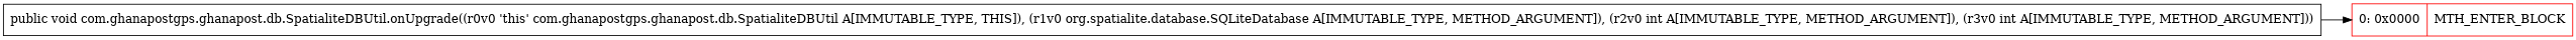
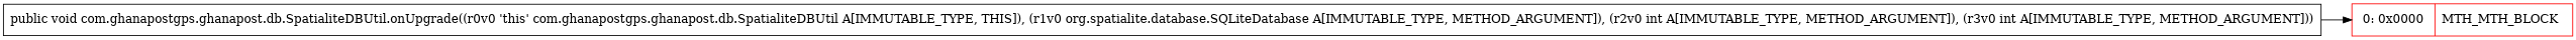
  digraph {
    rankdir=LR
    node [shape=record]
-   n1 [color=red label="{0\:\ 0x0000|MTH_ENTER_BLOCK\l}"]
+   n1 [color=red label="{0\:\ 0x0000|MTH_MTH_BLOCK\l}"]
    n2 [label="{public void com.ghanapostgps.ghanapost.db.SpatialiteDBUtil.onUpgrade((r0v0 'this' com.ghanapostgps.ghanapost.db.SpatialiteDBUtil A[IMMUTABLE_TYPE, THIS]), (r1v0 org.spatialite.database.SQLiteDatabase A[IMMUTABLE_TYPE, METHOD_ARGUMENT]), (r2v0 int A[IMMUTABLE_TYPE, METHOD_ARGUMENT]), (r3v0 int A[IMMUTABLE_TYPE, METHOD_ARGUMENT])) }"]
    subgraph cluster_1 {
      label="R(0)"
    }
    n2 -> n1
  }
